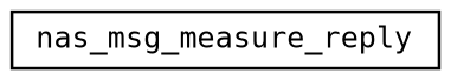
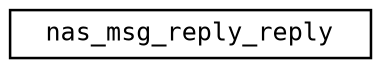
  digraph {
    rankdir=LR
    fontname="DejaVu Sans Mono"
-   n1 [color=black fillcolor=white fontname="DejaVu Sans Mono" fontsize=10 height=0.2 label=nas_msg_measure_reply shape=box style=filled width=0.4]
+   n1 [color=black fillcolor=white fontname="DejaVu Sans Mono" fontsize=10 height=0.2 label=nas_msg_reply_reply shape=box style=filled width=0.4]
  }
